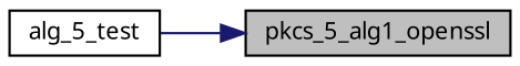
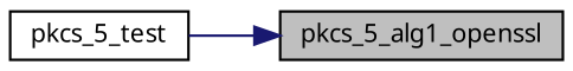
  digraph {
    rankdir=RL
    fontname="Noto Sans"
    node [color=black fontname="Noto Sans" fontsize=10 shape=record style=filled]
    n1 [fillcolor=grey75 fontcolor=black height=0.2 label=pkcs_5_alg1_openssl width=0.4]
-   n2 [fillcolor=white height=0.2 label=alg_5_test width=0.4]
+   n2 [fillcolor=white height=0.2 label=pkcs_5_test width=0.4]
    n1 -> n2 [color=midnightblue dir=back fontname="Noto Sans" fontsize=10 labelfontname=Helvetica labelfontsize=10 style=solid]
  }
